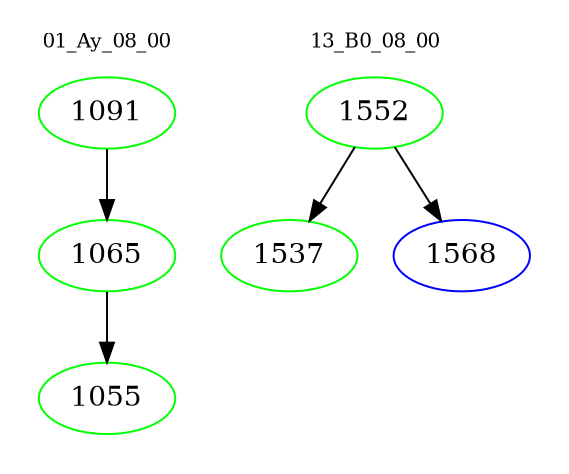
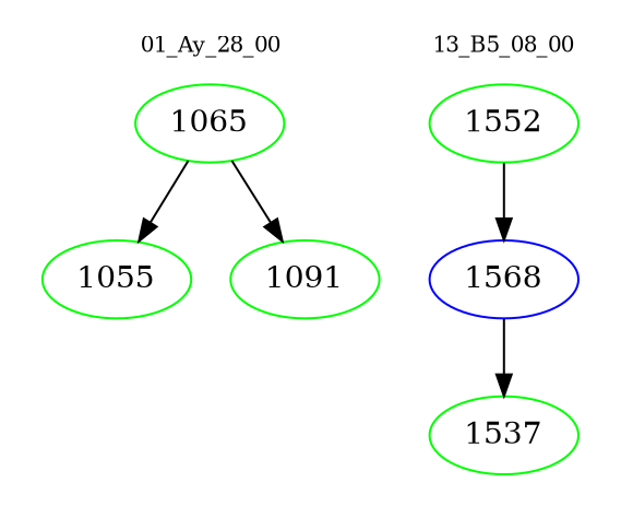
  digraph {
    node [color=green]
    edge [color=black]
    n1 [label=1065]
    n2 [label=1055]
    n3 [label=1091]
    n4 [label=1552]
    n5 [label=1537]
    n6 [color=blue label=1568]
    subgraph cluster_1 {
      color=white
      fontsize=10
-     label="01_Ay_08_00"
+     label="01_Ay_28_00"
      n1
      n2
      n3
    }
    subgraph cluster_2 {
      color=white
      fontsize=10
-     label="13_B0_08_00"
+     label="13_B5_08_00"
      n4
      n5
      n6
    }
    n1 -> n2
-   n3 -> n1
-   n4 -> n5
+   n1 -> n3
+   n6 -> n5
    n4 -> n6
  }
